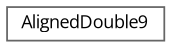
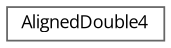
  digraph {
    rankdir=LR
    fontname="Open Sans"
-   n1 [color=grey40 fillcolor=white fontname="Open Sans" fontsize=10 height=0.2 label=AlignedDouble9 shape=box style=filled width=0.4]
+   n1 [color=grey40 fillcolor=white fontname="Open Sans" fontsize=10 height=0.2 label=AlignedDouble4 shape=box style=filled width=0.4]
  }
